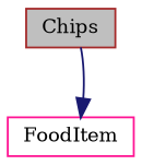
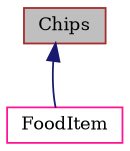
  digraph {
    fontname="DejaVu Serif"
    node [fontname="DejaVu Serif" fontsize=10 shape=record style=filled]
    n1 [color=brown fillcolor=grey75 fontcolor=black height=0.2 label=Chips width=0.4]
    n2 [color=deeppink fillcolor=white height=0.2 label=FoodItem width=0.4]
-   n2 -> n1 [color=midnightblue dir=back fontname="DejaVu Serif" fontsize=10 labelfontname=Helvetica labelfontsize=10 style=solid]
+   n1 -> n2 [color=midnightblue dir=back fontname="DejaVu Serif" fontsize=10 labelfontname=Helvetica labelfontsize=10 style=solid]
  }
